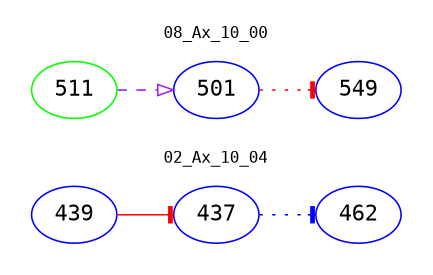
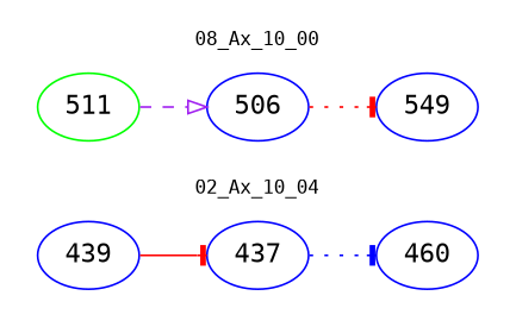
  digraph {
    fontname="DejaVu Sans Mono"
    rankdir=LR
    node [color=blue fontname="DejaVu Sans Mono"]
    edge [arrowhead=tee color=red fontname="DejaVu Sans Mono" style=dotted]
    n1 [label=439]
    n2 [label=437]
-   n3 [label=462]
+   n3 [label=460]
    n4 [color=green label=511]
-   n5 [label=501]
+   n5 [label=506]
    n6 [label=549]
    subgraph cluster_1 {
      color=white
      fontsize=10
      label="02_Ax_10_04"
      n1
      n2
      n3
    }
    subgraph cluster_2 {
      color=white
      fontsize=10
      label="08_Ax_10_00"
      n4
      n5
      n6
    }
    n1 -> n2 [style=solid]
    n2 -> n3 [color=blue]
    n4 -> n5 [arrowhead=onormal color=purple style=dashed]
    n5 -> n6
  }
